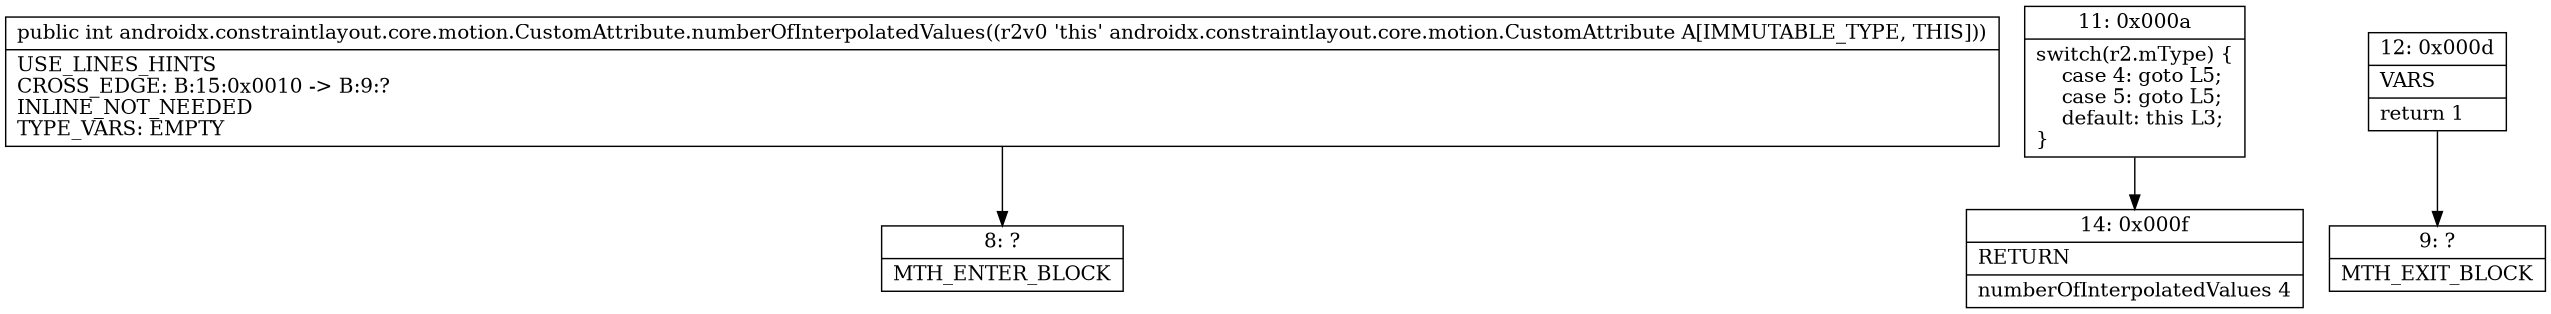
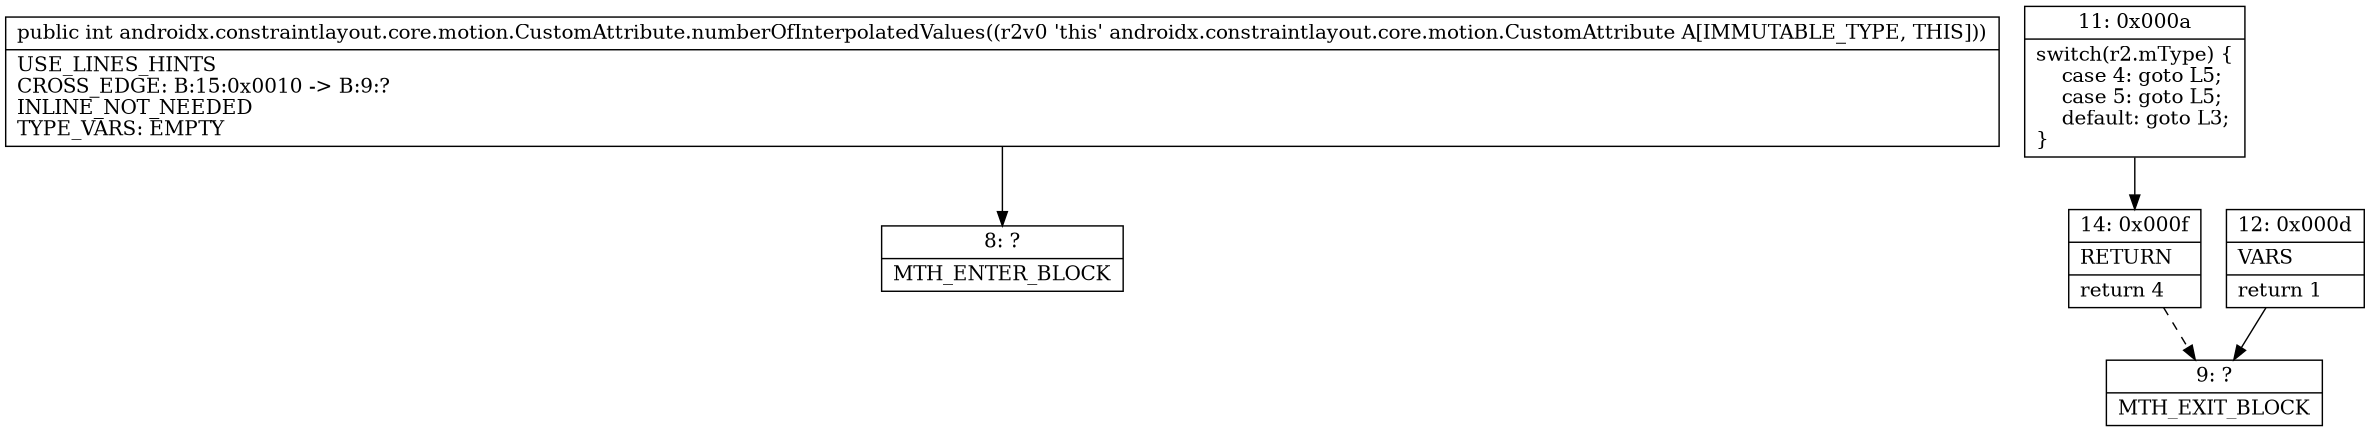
  digraph {
    node [shape=record]
    edge [style=solid]
    n1 [label="{8\:\ ?|MTH_ENTER_BLOCK\l}"]
-   n2 [label="{11\:\ 0x000a|switch(r2.mType) \{\l    case 4: goto L5;\l    case 5: goto L5;\l    default: this L3;\l\}\l}"]
-   n3 [label="{14\:\ 0x000f|RETURN\l|numberOfInterpolatedValues 4\l}"]
+   n2 [label="{11\:\ 0x000a|switch(r2.mType) \{\l    case 4: goto L5;\l    case 5: goto L5;\l    default: goto L3;\l\}\l}"]
+   n3 [label="{14\:\ 0x000f|RETURN\l|return 4\l}"]
    n4 [label="{12\:\ 0x000d|VARS\l|return 1\l}"]
    n5 [label="{9\:\ ?|MTH_EXIT_BLOCK\l}"]
    n6 [label="{public int androidx.constraintlayout.core.motion.CustomAttribute.numberOfInterpolatedValues((r2v0 'this' androidx.constraintlayout.core.motion.CustomAttribute A[IMMUTABLE_TYPE, THIS]))  | USE_LINES_HINTS\lCROSS_EDGE: B:15:0x0010 \-\> B:9:?\lINLINE_NOT_NEEDED\lTYPE_VARS: EMPTY\l}"]
    n2 -> n3
+   n3 -> n5 [style=dashed]
    n4 -> n5
    n6 -> n1
  }
